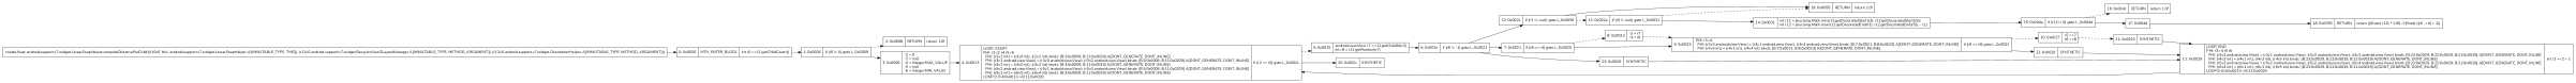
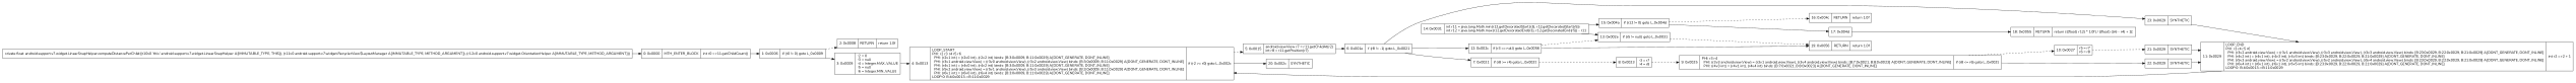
  digraph {
    fontname=Nunito
    rankdir=LR
    node [fontname=Nunito shape=record]
    edge [fontname=Nunito]
    n1 [label="{0\:\ 0x0000|MTH_ENTER_BLOCK\l|int r0 = r11.getChildCount()\l}"]
    n2 [label="{1\:\ 0x0006|if (r0 != 0) goto L_0x0009\l}"]
    n3 [label="{2\:\ 0x0008|RETURN\l|return 1.0f\l}"]
    n4 [label="{3\:\ 0x0009|r2 = 0\lr3 = null\lr4 = Integer.MAX_VALUE\lr5 = null\lr6 = Integer.MIN_VALUE\l}"]
    n5 [label="{4\:\ 0x0013|LOOP_START\lPHI: r2 r3 r4 r5 r6 \l  PHI: (r2v1 int) = (r2v0 int), (r2v2 int) binds: [B:3:0x0009, B:11:0x0029] A[DONT_GENERATE, DONT_INLINE]\l  PHI: (r3v1 android.view.View) = (r3v0 android.view.View), (r3v2 android.view.View) binds: [B:3:0x0009, B:11:0x0029] A[DONT_GENERATE, DONT_INLINE]\l  PHI: (r4v1 int) = (r4v0 int), (r4v2 int) binds: [B:3:0x0009, B:11:0x0029] A[DONT_GENERATE, DONT_INLINE]\l  PHI: (r5v2 android.view.View) = (r5v1 android.view.View), (r5v3 android.view.View) binds: [B:3:0x0009, B:11:0x0029] A[DONT_GENERATE, DONT_INLINE]\l  PHI: (r6v1 int) = (r6v0 int), (r6v4 int) binds: [B:3:0x0009, B:11:0x0029] A[DONT_GENERATE, DONT_INLINE]\lLOOP:0: B:4:0x0013\-\>B:11:0x0029\l|if (r2 \>= r0) goto L_0x002c\l}"]
    n6 [label="{5\:\ 0x0015|android.view.View r7 = r11.getChildAt(r2)\lint r8 = r11.getPosition(r7)\l}"]
    n7 [label="{20\:\ 0x002c|SYNTHETIC\l}"]
    n8 [label="{6\:\ 0x001e|if (r8 != \-1) goto L_0x0021\l}"]
    n9 [label="{7\:\ 0x0021|if (r8 \>= r4) goto L_0x0025\l}"]
    n10 [label="{23\:\ 0x0029|SYNTHETIC\l}"]
    n11 [label="{12\:\ 0x002c|if (r3 == null) goto L_0x0056\l}"]
    n12 [label="{8\:\ 0x0023|r3 = r7\lr4 = r8\l}"]
    n13 [label="{9\:\ 0x0025|PHI: r3 r4 \l  PHI: (r3v3 android.view.View) = (r3v1 android.view.View), (r3v4 android.view.View) binds: [B:7:0x0021, B:8:0x0023] A[DONT_GENERATE, DONT_INLINE]\l  PHI: (r4v3 int) = (r4v1 int), (r4v4 int) binds: [B:7:0x0021, B:8:0x0023] A[DONT_GENERATE, DONT_INLINE]\l|if (r8 \<= r6) goto L_0x0029\l}"]
    n14 [label="{11\:\ 0x0029|LOOP_END\lPHI: r3 r4 r5 r6 \l  PHI: (r3v2 android.view.View) = (r3v1 android.view.View), (r3v3 android.view.View), (r3v3 android.view.View) binds: [B:23:0x0029, B:22:0x0029, B:21:0x0029] A[DONT_GENERATE, DONT_INLINE]\l  PHI: (r4v2 int) = (r4v1 int), (r4v3 int), (r4v3 int) binds: [B:23:0x0029, B:22:0x0029, B:21:0x0029] A[DONT_GENERATE, DONT_INLINE]\l  PHI: (r5v3 android.view.View) = (r5v2 android.view.View), (r5v2 android.view.View), (r5v4 android.view.View) binds: [B:23:0x0029, B:22:0x0029, B:21:0x0029] A[DONT_GENERATE, DONT_INLINE]\l  PHI: (r6v4 int) = (r6v1 int), (r6v1 int), (r6v5 int) binds: [B:23:0x0029, B:22:0x0029, B:21:0x0029] A[DONT_GENERATE, DONT_INLINE]\lLOOP:0: B:4:0x0013\-\>B:11:0x0029\l|int r2 = r2 + 1\l}"]
    n15 [label="{10\:\ 0x0027|r5 = r7\lr6 = r8\l}"]
    n16 [label="{22\:\ 0x0029|SYNTHETIC\l}"]
    n17 [label="{21\:\ 0x0029|SYNTHETIC\l}"]
    n18 [label="{13\:\ 0x002e|if (r5 != null) goto L_0x0031\l}"]
    n19 [label="{19\:\ 0x0056|RETURN\l|return 1.0f\l}"]
    n20 [label="{14\:\ 0x0031|int r11 = java.lang.Math.min(r12.getDecoratedStart(r3), r12.getDecoratedStart(r5))\lint r12 = java.lang.Math.max(r12.getDecoratedEnd(r3), r12.getDecoratedEnd(r5)) \- r11\l}"]
    n21 [label="{15\:\ 0x004a|if (r12 != 0) goto L_0x004d\l}"]
    n22 [label="{16\:\ 0x004c|RETURN\l|return 1.0f\l}"]
    n23 [label="{17\:\ 0x004d}"]
    n24 [label="{18\:\ 0x0055|RETURN\l|return (((float) r12) * 1.0f) \/ ((float) ((r6 \- r4) + 1))\l}"]
    n25 [label="{private float android.support.v7.widget.LinearSnapHelper.computeDistancePerChild((r10v0 'this' android.support.v7.widget.LinearSnapHelper A[IMMUTABLE_TYPE, THIS]), (r11v0 android.support.v7.widget.RecyclerView$LayoutManager A[IMMUTABLE_TYPE, METHOD_ARGUMENT]), (r12v0 android.support.v7.widget.OrientationHelper A[IMMUTABLE_TYPE, METHOD_ARGUMENT])) }"]
    n1 -> n2
    n2 -> n3 [style=dashed]
    n2 -> n4
    n4 -> n5
    n5 -> n6 [style=dashed]
    n5 -> n7
    n6 -> n8
    n8 -> n9
    n8 -> n10 [style=solid]
    n8 -> n11
    n9 -> n12 [style=dashed]
-   n9 -> n13
    n10 -> n14
    n11 -> n18 [style=dashed]
    n11 -> n19
    n12 -> n13 [style=dashed]
    n13 -> n15 [style=dashed]
    n13 -> n16
    n14 -> n5
    n15 -> n17 [style=dashed]
    n16 -> n14
    n17 -> n14
    n18 -> n19 [style=dashed]
-   n18 -> n20
+   n20 -> n18
    n20 -> n21
    n21 -> n22 [style=dashed]
    n21 -> n23
    n23 -> n24
    n25 -> n1
  }
